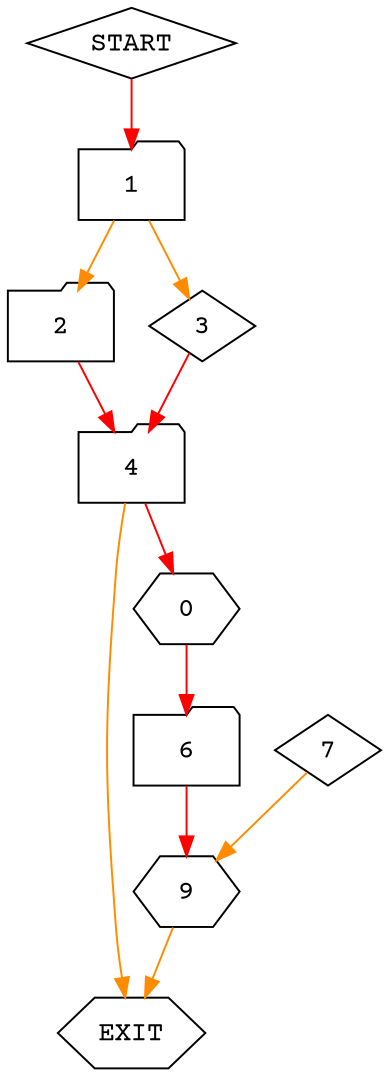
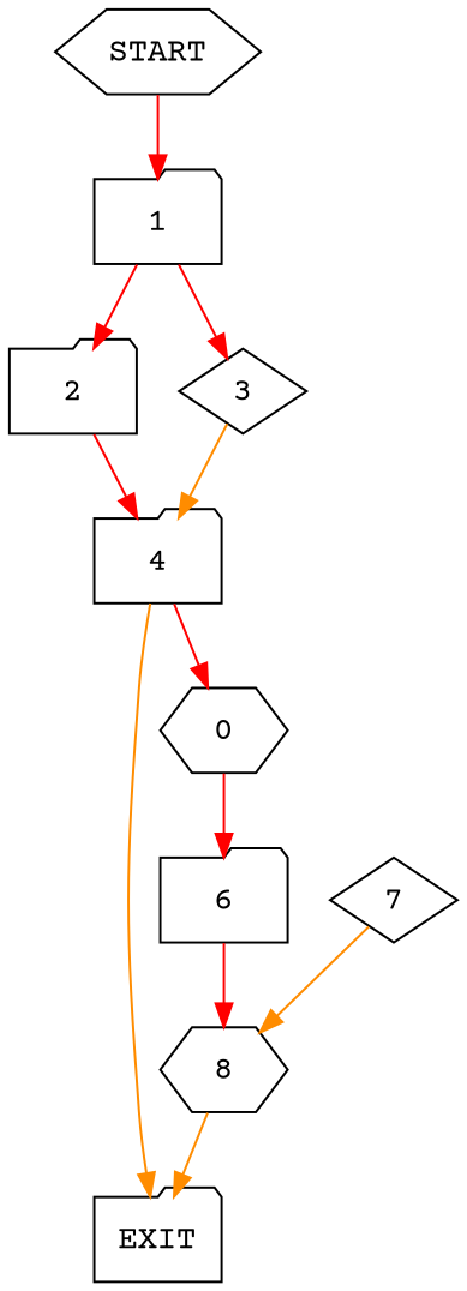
  digraph {
    fontname="Courier Prime"
    node [fontname="Courier Prime" shape=folder]
    edge [color=darkorange fontname="Courier Prime"]
-   n1 [label=START shape=diamond]
+   n1 [label=START shape=hexagon]
    1
    2
    3 [shape=diamond]
-   n5 [label=EXIT shape=hexagon]
+   n5 [label=EXIT]
    4
    n7 [label=0 shape=hexagon]
    6
-   8 [shape=hexagon label=9]
+   8 [shape=hexagon]
    7 [shape=diamond]
    n1 -> 1 [color=red]
-   1 -> 2
-   1 -> 3
+   1 -> 2 [color=red]
+   1 -> 3 [color=red]
    2 -> 4 [color=red]
-   3 -> 4 [color=red]
+   3 -> 4
    4 -> n5
    4 -> n7 [color=red]
    n7 -> 6 [color=red]
    6 -> 8 [color=red]
    8 -> n5
    7 -> 8
  }
